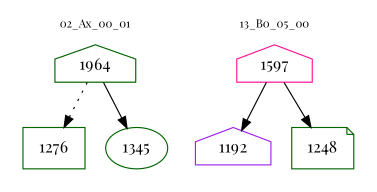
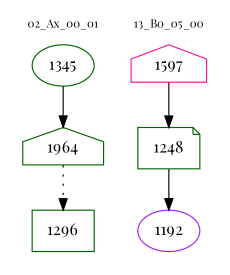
  digraph {
    fontname="Playfair Display"
    node [color=darkgreen fontname="Playfair Display" shape=house]
    edge [color=black fontname="Playfair Display" style=solid]
    n1 [label=1964]
-   n2 [label=1276 shape=box]
+   n2 [label=1296 shape=box]
    n3 [label=1345 shape=ellipse]
    n4 [color=deeppink label=1597]
-   n5 [color=purple label=1192]
+   n5 [color=purple label=1192 shape=ellipse]
    n6 [label=1248 shape=note]
    subgraph cluster_1 {
      color=white
      fontsize=10
      label="02_Ax_00_01"
      n1
      n2
      n3
    }
    subgraph cluster_2 {
      color=white
      fontsize=10
      label="13_B0_05_00"
      n4
      n5
      n6
    }
    n1 -> n2 [style=dotted]
-   n1 -> n3
-   n4 -> n5
+   n3 -> n1
+   n6 -> n5
    n4 -> n6
  }
